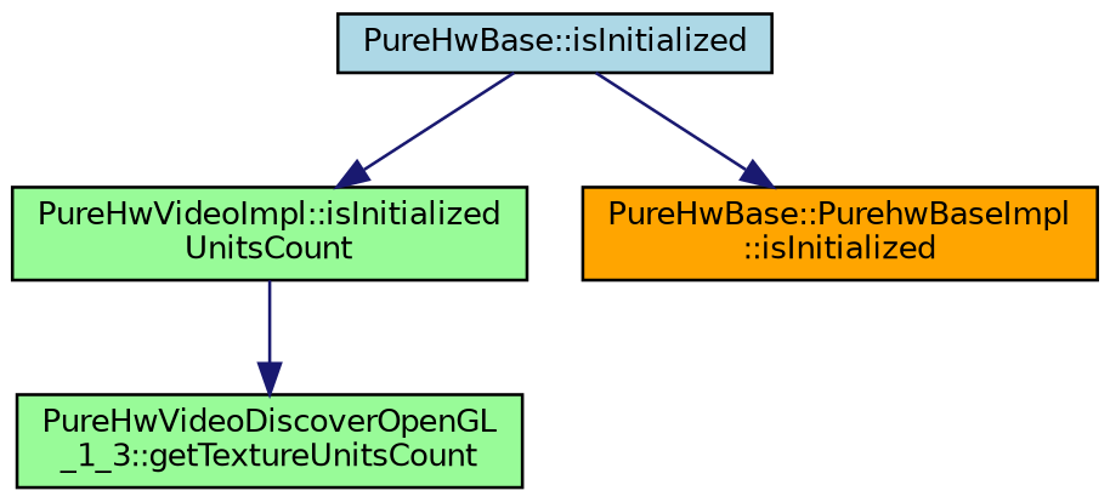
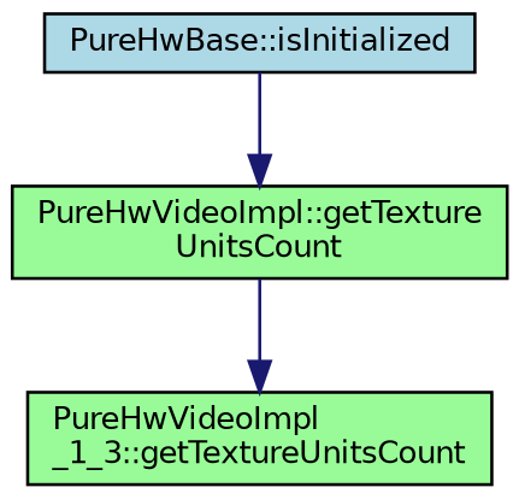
  digraph {
    rankdir=TB
    node [color=black fillcolor=palegreen fontname=Helvetica fontsize=10 shape=record style=filled]
    edge [color=midnightblue fontname=Helvetica fontsize=10 labelfontname=Helvetica labelfontsize=10 style=solid]
-   n1 [fontcolor=black height=0.2 label="PureHwVideoImpl::isInitialized\lUnitsCount" width=0.4]
-   n2 [height=0.2 label="PureHwVideoDiscoverOpenGL\l_1_3::getTextureUnitsCount" width=0.4]
+   n1 [fontcolor=black height=0.2 label="PureHwVideoImpl::getTexture\lUnitsCount" width=0.4]
+   n2 [height=0.2 label="PureHwVideoImpl\l_1_3::getTextureUnitsCount" width=0.4]
    n3 [fillcolor=lightblue height=0.2 label="PureHwBase::isInitialized" width=0.4]
-   n4 [fillcolor=orange height=0.2 label="PureHwBase::PurehwBaseImpl\l::isInitialized" width=0.4]
    n1 -> n2
    n3 -> n1
-   n3 -> n4
  }
